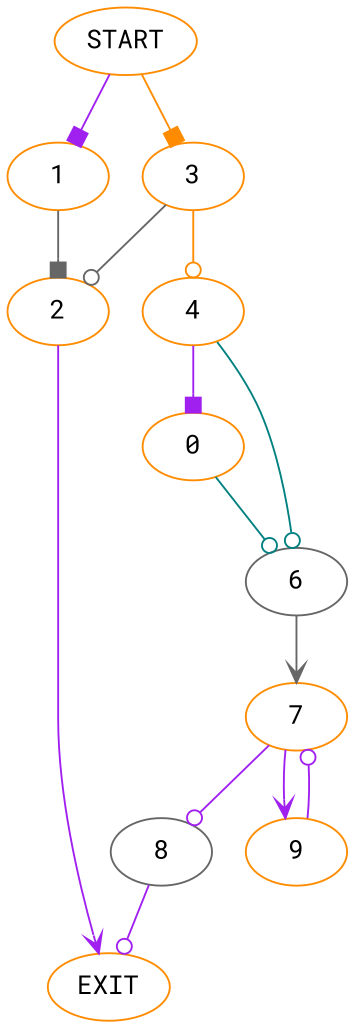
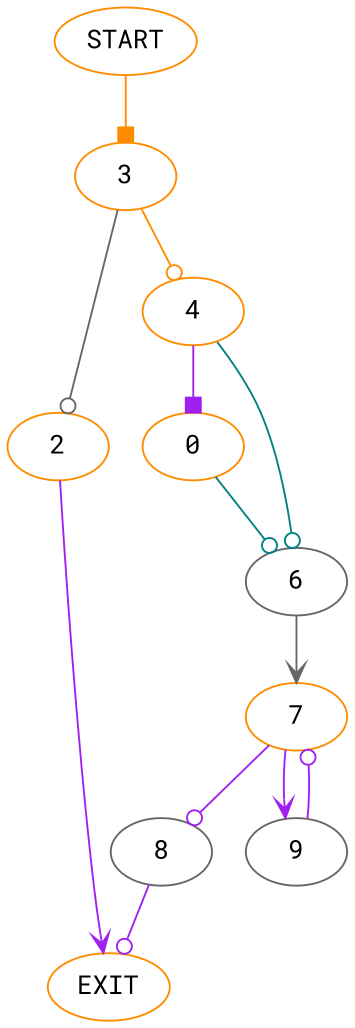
  digraph {
    fontname="Roboto Mono"
    node [color=darkorange fontname="Roboto Mono"]
    edge [arrowhead=odot color=purple fontname="Roboto Mono"]
    n1 [label=START]
-   1
    3
    2
    n5 [label=EXIT]
    4
    n7 [label=0]
    6 [color=gray40]
    7
    8 [color=gray40]
-   9
-   n1 -> 1 [arrowhead=box]
+   9 [color=gray40]
    n1 -> 3 [arrowhead=box color=darkorange]
-   1 -> 2 [arrowhead=box color=gray40]
    3 -> 2 [color=gray40]
    3 -> 4 [color=darkorange]
    2 -> n5 [arrowhead=vee]
    4 -> n7 [arrowhead=box]
    4 -> 6 [color=teal]
    n7 -> 6 [color=teal]
    6 -> 7 [arrowhead=vee color=gray40]
    7 -> 8
    7 -> 9 [arrowhead=vee]
    8 -> n5
    9 -> 7
  }
